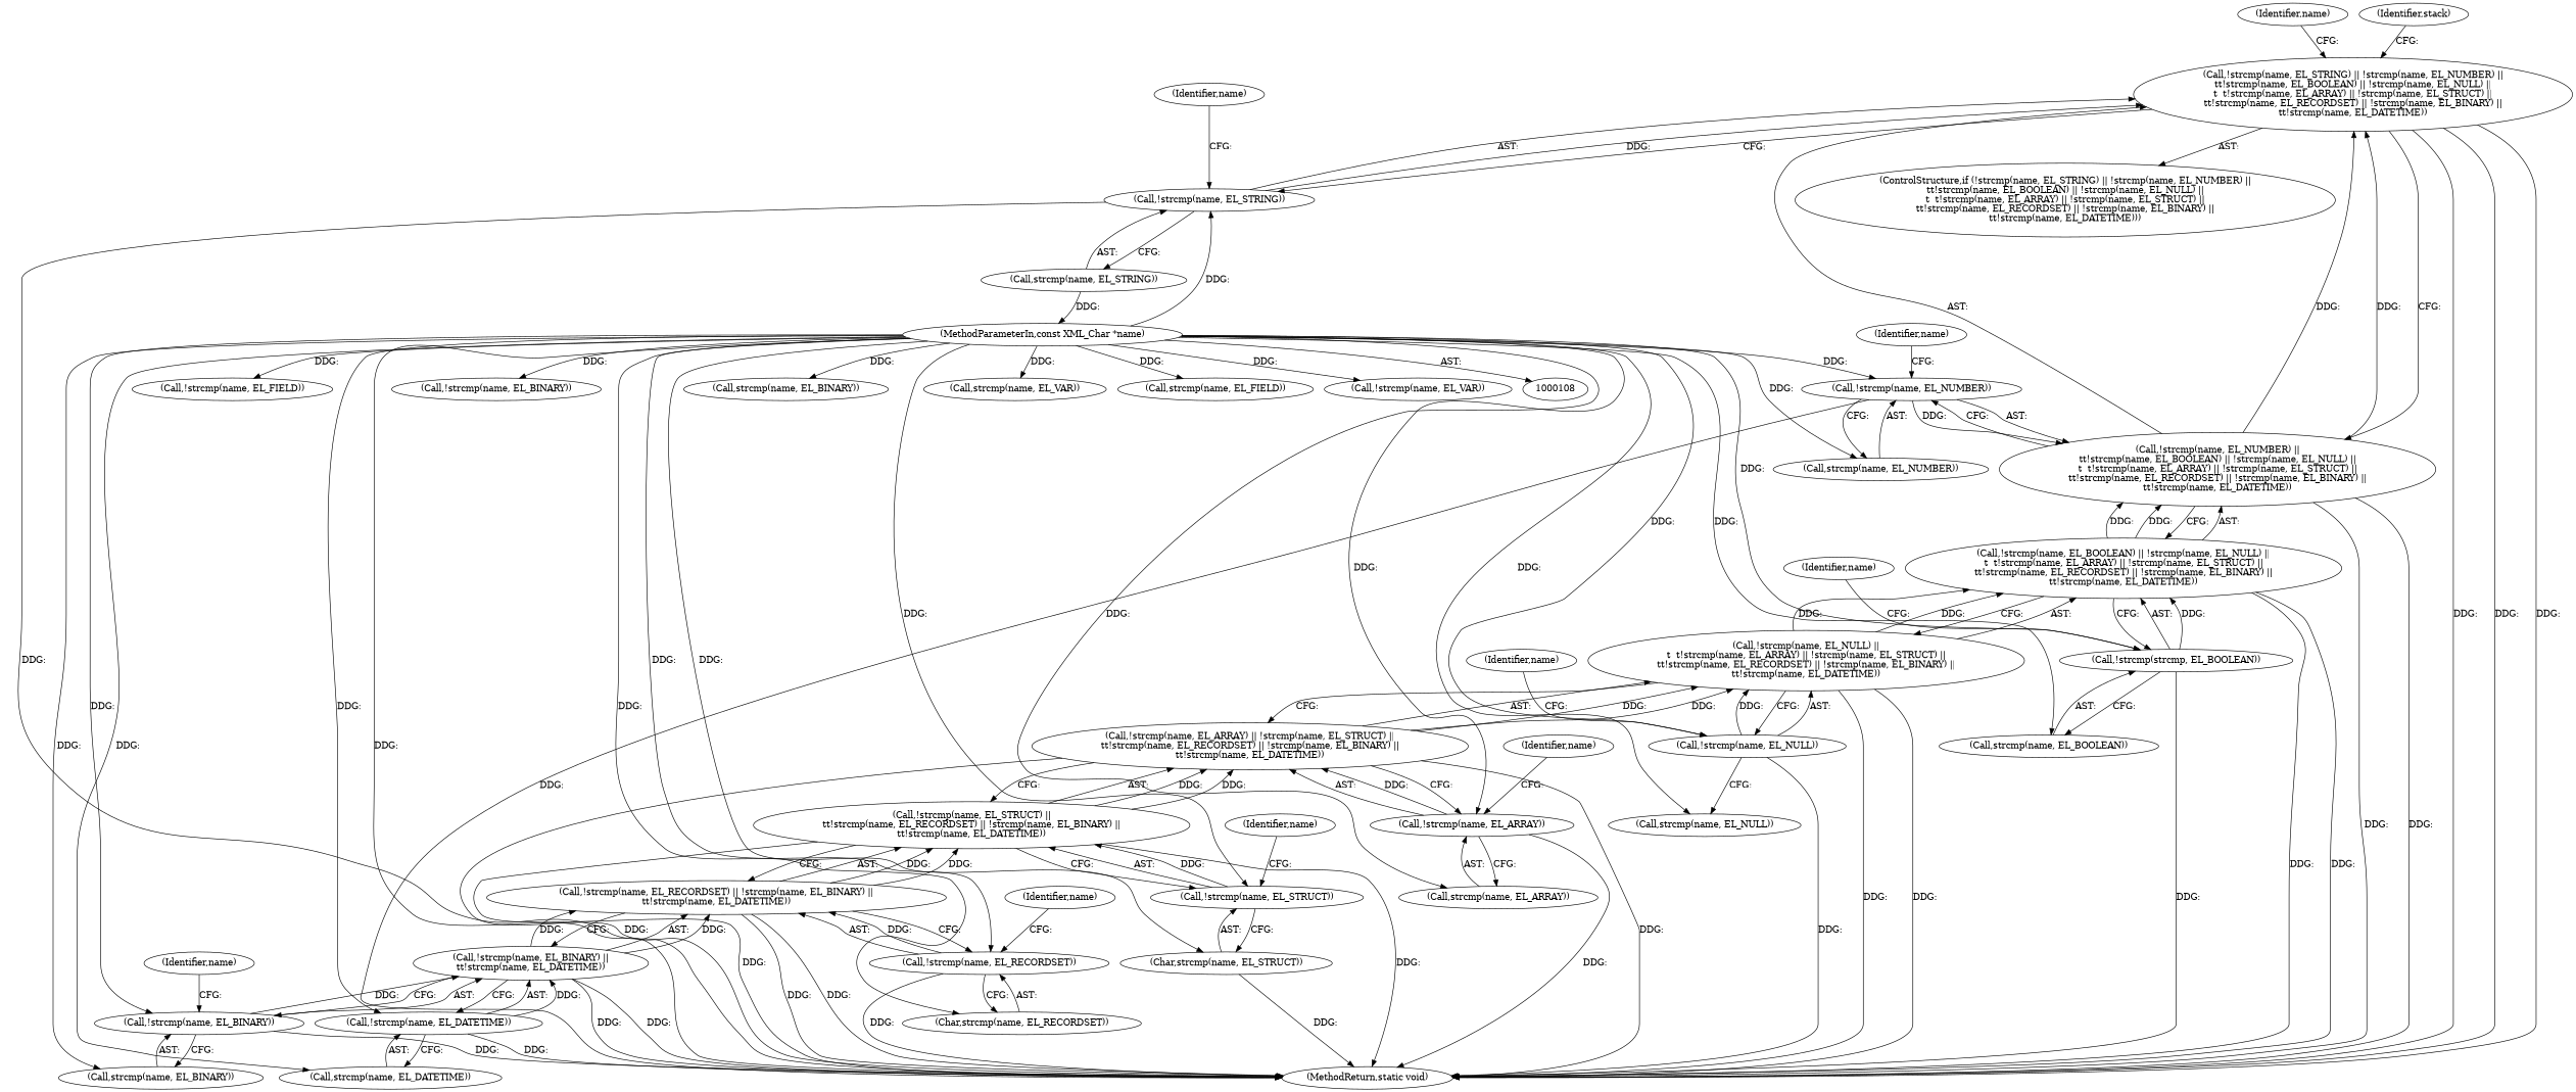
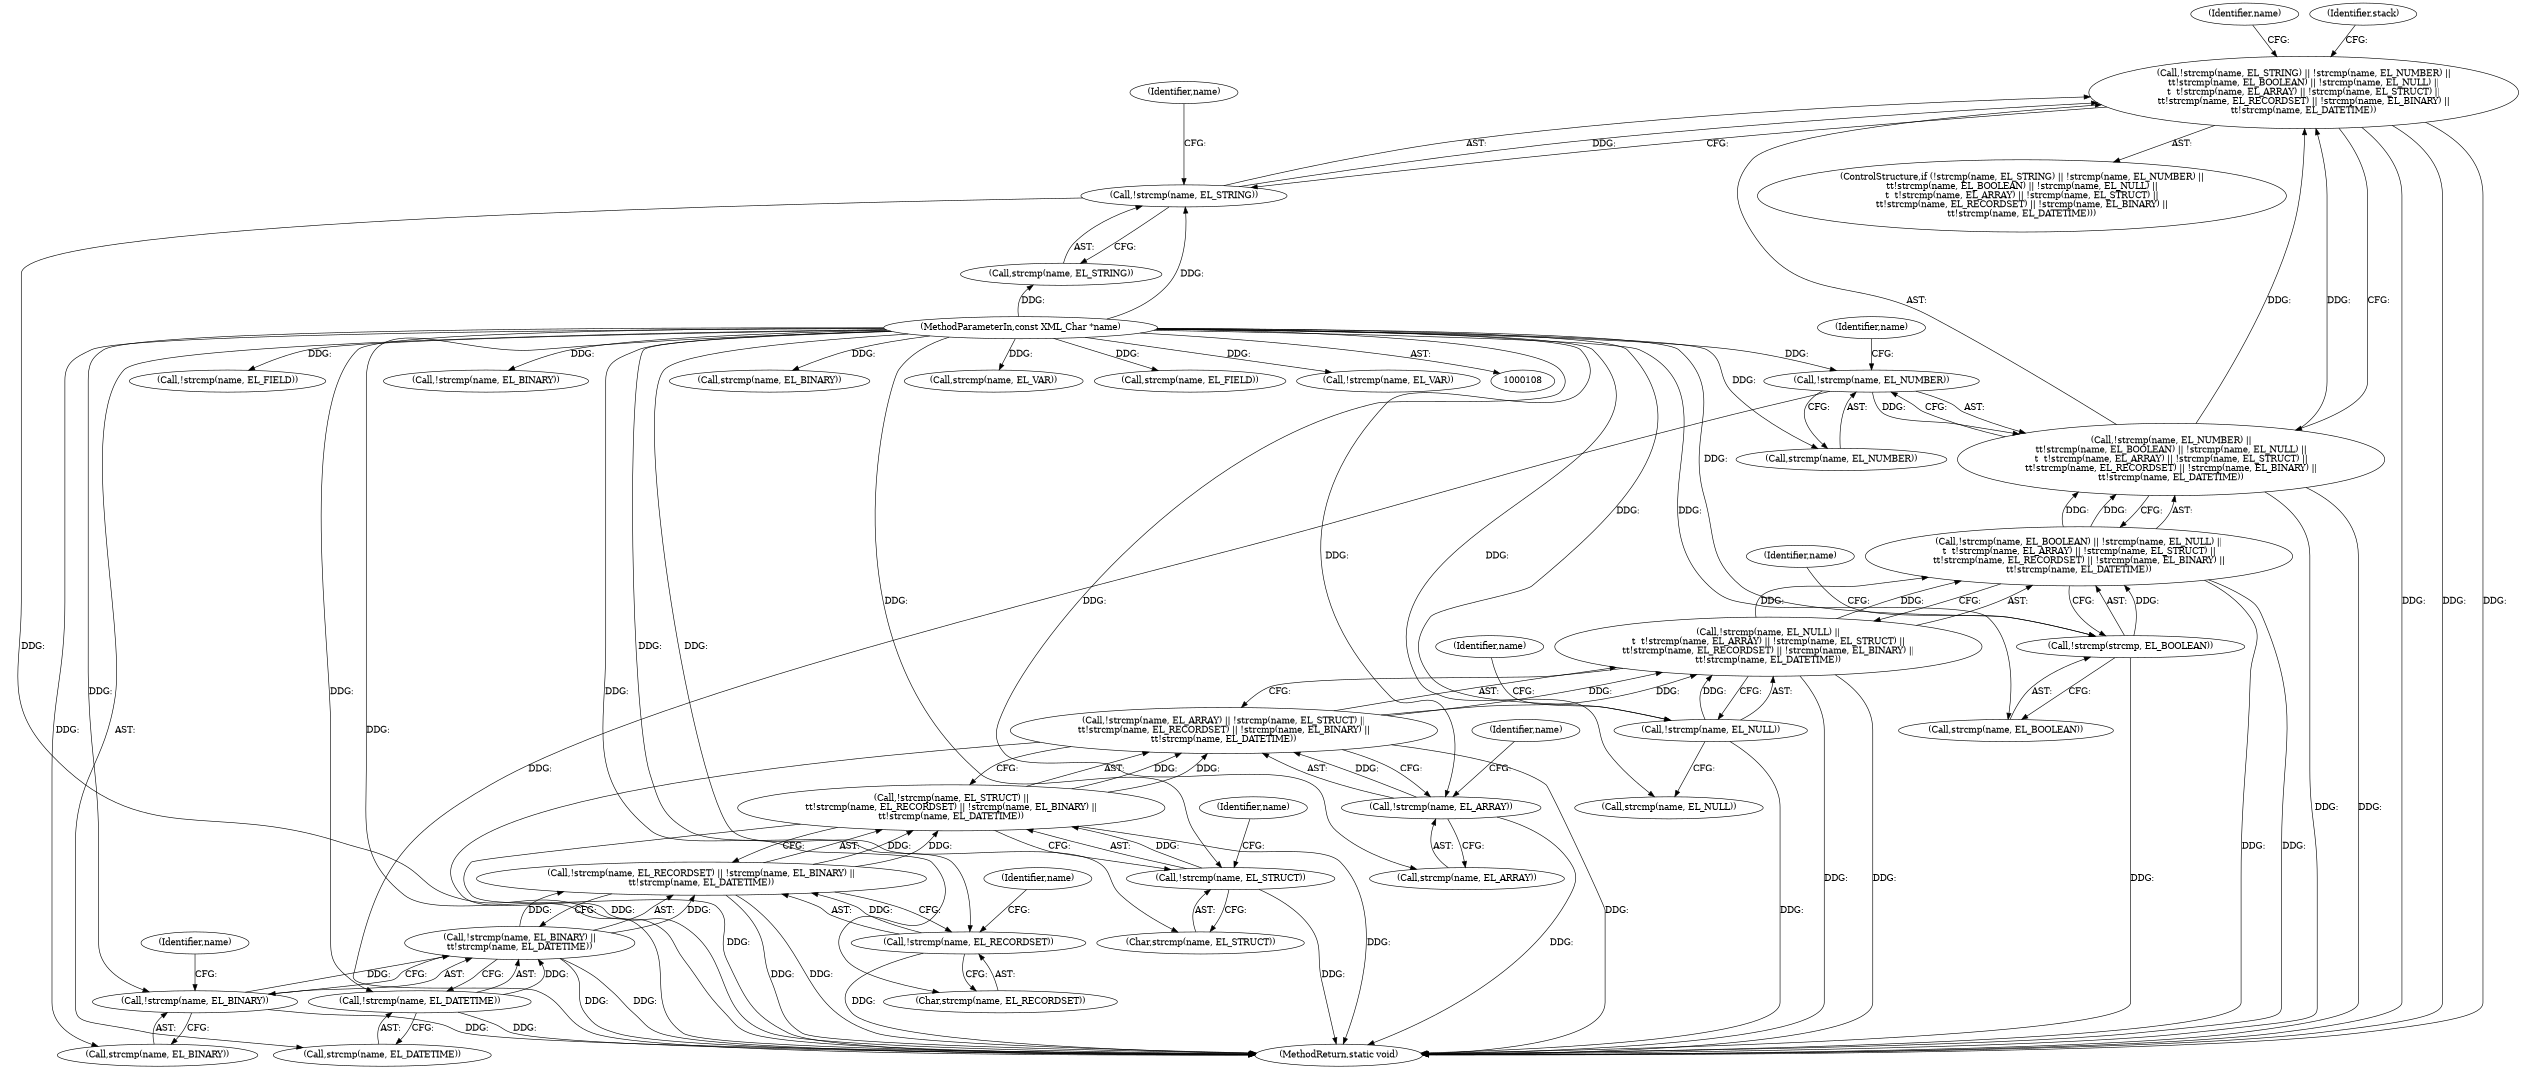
  digraph {
    n1 [label="(Call,!strcmp(name, EL_STRING) || !strcmp(name, EL_NUMBER) ||\n\t\t!strcmp(name, EL_BOOLEAN) || !strcmp(name, EL_NULL) ||\n\t  \t!strcmp(name, EL_ARRAY) || !strcmp(name, EL_STRUCT) ||\n\t\t!strcmp(name, EL_RECORDSET) || !strcmp(name, EL_BINARY) ||\n\t\t!strcmp(name, EL_DATETIME))"]
    n2 [label="(Call,!strcmp(name, EL_STRING))"]
    n3 [label="(Call,!strcmp(name, EL_NUMBER) ||\n\t\t!strcmp(name, EL_BOOLEAN) || !strcmp(name, EL_NULL) ||\n\t  \t!strcmp(name, EL_ARRAY) || !strcmp(name, EL_STRUCT) ||\n\t\t!strcmp(name, EL_RECORDSET) || !strcmp(name, EL_BINARY) ||\n\t\t!strcmp(name, EL_DATETIME))"]
    n4 [label="(ControlStructure,if (!strcmp(name, EL_STRING) || !strcmp(name, EL_NUMBER) ||\n\t\t!strcmp(name, EL_BOOLEAN) || !strcmp(name, EL_NULL) ||\n\t  \t!strcmp(name, EL_ARRAY) || !strcmp(name, EL_STRUCT) ||\n\t\t!strcmp(name, EL_RECORDSET) || !strcmp(name, EL_BINARY) ||\n\t\t!strcmp(name, EL_DATETIME)))"]
    n5 [label="(MethodReturn,static void)"]
    n6 [label="(Call,strcmp(name, EL_STRING))"]
    n7 [label="(Call,!strcmp(name, EL_NUMBER))"]
    n8 [label="(Call,!strcmp(name, EL_BOOLEAN) || !strcmp(name, EL_NULL) ||\n\t  \t!strcmp(name, EL_ARRAY) || !strcmp(name, EL_STRUCT) ||\n\t\t!strcmp(name, EL_RECORDSET) || !strcmp(name, EL_BINARY) ||\n\t\t!strcmp(name, EL_DATETIME))"]
    n9 [label="(MethodParameterIn,const XML_Char *name)"]
    n10 [label="(Call,!strcmp(strcmp, EL_BOOLEAN))"]
    n11 [label="(Call,!strcmp(name, EL_NULL))"]
    n12 [label="(Call,!strcmp(name, EL_ARRAY))"]
    n13 [label="(Call,!strcmp(name, EL_STRUCT))"]
    n14 [label="(Call,!strcmp(name, EL_RECORDSET))"]
    n15 [label="(Call,!strcmp(name, EL_BINARY))"]
    n16 [label="(Call,!strcmp(name, EL_DATETIME))"]
    n17 [label="(Char,strcmp(name, EL_RECORDSET))"]
    n18 [label="(Call,strcmp(name, EL_DATETIME))"]
    n19 [label="(Call,!strcmp(name, EL_FIELD))"]
    n20 [label="(Call,strcmp(name, EL_NULL))"]
    n21 [label="(Call,strcmp(name, EL_NUMBER))"]
    n22 [label="(Call,strcmp(name, EL_BINARY))"]
    n23 [label="(Call,!strcmp(name, EL_BINARY))"]
    n24 [label="(Char,strcmp(name, EL_STRUCT))"]
    n25 [label="(Call,strcmp(name, EL_ARRAY))"]
    n26 [label="(Call,strcmp(name, EL_BINARY))"]
    n27 [label="(Call,strcmp(name, EL_BOOLEAN))"]
    n28 [label="(Call,strcmp(name, EL_VAR))"]
    n29 [label="(Call,strcmp(name, EL_FIELD))"]
    n30 [label="(Call,!strcmp(name, EL_VAR))"]
    1000108
    n32 [label="(Call,!strcmp(name, EL_NULL) ||\n\t  \t!strcmp(name, EL_ARRAY) || !strcmp(name, EL_STRUCT) ||\n\t\t!strcmp(name, EL_RECORDSET) || !strcmp(name, EL_BINARY) ||\n\t\t!strcmp(name, EL_DATETIME))"]
    n33 [label="(Call,!strcmp(name, EL_ARRAY) || !strcmp(name, EL_STRUCT) ||\n\t\t!strcmp(name, EL_RECORDSET) || !strcmp(name, EL_BINARY) ||\n\t\t!strcmp(name, EL_DATETIME))"]
    n34 [label="(Call,!strcmp(name, EL_STRUCT) ||\n\t\t!strcmp(name, EL_RECORDSET) || !strcmp(name, EL_BINARY) ||\n\t\t!strcmp(name, EL_DATETIME))"]
    n35 [label="(Call,!strcmp(name, EL_RECORDSET) || !strcmp(name, EL_BINARY) ||\n\t\t!strcmp(name, EL_DATETIME))"]
    n36 [label="(Call,!strcmp(name, EL_BINARY) ||\n\t\t!strcmp(name, EL_DATETIME))"]
    n37 [label="(Identifier,name)"]
    n38 [label="(Identifier,name)"]
    n39 [label="(Identifier,stack)"]
    n40 [label="(Identifier,name)"]
    n41 [label="(Identifier,name)"]
    n42 [label="(Identifier,name)"]
    n43 [label="(Identifier,name)"]
    n44 [label="(Identifier,name)"]
    n45 [label="(Identifier,name)"]
    n46 [label="(Identifier,name)"]
    n1 -> n2 [label="CFG: "]
    n1 -> n3 [label="CFG: "]
    n1 -> n4 [label="AST: "]
    n1 -> n5 [label="DDG: "]
    n1 -> n5 [label="DDG: "]
    n1 -> n5 [label="DDG: "]
    n2 -> n1 [label="AST: "]
    n2 -> n1 [label="DDG: "]
    n2 -> n5 [label="DDG: "]
    n2 -> n6 [label="CFG: "]
    n3 -> n1 [label="AST: "]
    n3 -> n1 [label="DDG: "]
    n3 -> n1 [label="DDG: "]
    n3 -> n5 [label="DDG: "]
    n3 -> n5 [label="DDG: "]
    n3 -> n7 [label="CFG: "]
    n3 -> n8 [label="CFG: "]
    n6 -> n2 [label="AST: "]
    n7 -> n3 [label="AST: "]
    n7 -> n3 [label="DDG: "]
    n7 -> n5 [label="DDG: "]
    n7 -> n21 [label="CFG: "]
    n8 -> n3 [label="AST: "]
    n8 -> n3 [label="DDG: "]
    n8 -> n3 [label="DDG: "]
    n8 -> n5 [label="DDG: "]
    n8 -> n5 [label="DDG: "]
    n8 -> n10 [label="CFG: "]
    n8 -> n32 [label="CFG: "]
    n9 -> n2 [label="DDG: "]
    n9 -> n5 [label="DDG: "]
-   n6 -> n9 [label="DDG: "]
+   n9 -> n6 [label="DDG: "]
    n9 -> n7 [label="DDG: "]
    n9 -> n10 [label="DDG: "]
    n9 -> n11 [label="DDG: "]
    n9 -> n12 [label="DDG: "]
    n9 -> n13 [label="DDG: "]
    n9 -> n14 [label="DDG: "]
    n9 -> n15 [label="DDG: "]
    n9 -> n16 [label="DDG: "]
    n9 -> n17 [label="DDG: "]
-   n9 -> n18 [label="DDG: "]
+   n9 -> n18 [label="AST: "]
    n9 -> n19 [label="DDG: "]
    n9 -> n20 [label="DDG: "]
    n9 -> n21 [label="DDG: "]
    n9 -> n22 [label="DDG: "]
    n9 -> n23 [label="DDG: "]
    n9 -> n24 [label="DDG: "]
    n9 -> n25 [label="DDG: "]
    n9 -> n26 [label="DDG: "]
    n9 -> n27 [label="DDG: "]
    n9 -> n28 [label="DDG: "]
    n9 -> n29 [label="DDG: "]
    n9 -> n30 [label="DDG: "]
    n9 -> 1000108 [label="AST: "]
    n10 -> n5 [label="DDG: "]
    n10 -> n8 [label="AST: "]
    n10 -> n8 [label="DDG: "]
    n10 -> n27 [label="CFG: "]
    n11 -> n5 [label="DDG: "]
    n11 -> n20 [label="CFG: "]
    n11 -> n32 [label="AST: "]
    n11 -> n32 [label="DDG: "]
    n12 -> n5 [label="DDG: "]
    n12 -> n25 [label="CFG: "]
    n12 -> n33 [label="AST: "]
    n12 -> n33 [label="DDG: "]
-   n24 -> n5 [label="DDG: "]
+   n13 -> n5 [label="DDG: "]
    n13 -> n24 [label="CFG: "]
    n13 -> n34 [label="AST: "]
    n13 -> n34 [label="DDG: "]
    n14 -> n5 [label="DDG: "]
    n14 -> n17 [label="CFG: "]
    n14 -> n35 [label="AST: "]
    n14 -> n35 [label="DDG: "]
    n15 -> n5 [label="DDG: "]
    n15 -> n22 [label="CFG: "]
    n15 -> n36 [label="AST: "]
    n15 -> n36 [label="DDG: "]
    n16 -> n5 [label="DDG: "]
    n16 -> n18 [label="CFG: "]
    n16 -> n36 [label="AST: "]
    n16 -> n36 [label="DDG: "]
    n17 -> n14 [label="AST: "]
    n18 -> n16 [label="AST: "]
    n21 -> n7 [label="AST: "]
    n22 -> n15 [label="AST: "]
    n24 -> n13 [label="AST: "]
    n25 -> n12 [label="AST: "]
    n27 -> n10 [label="AST: "]
    n32 -> n5 [label="DDG: "]
    n32 -> n5 [label="DDG: "]
    n32 -> n8 [label="AST: "]
    n32 -> n8 [label="DDG: "]
    n32 -> n8 [label="DDG: "]
    n32 -> n11 [label="CFG: "]
    n32 -> n33 [label="CFG: "]
    n33 -> n5 [label="DDG: "]
    n33 -> n5 [label="DDG: "]
    n33 -> n12 [label="CFG: "]
    n33 -> n32 [label="AST: "]
    n33 -> n32 [label="DDG: "]
    n33 -> n32 [label="DDG: "]
    n33 -> n34 [label="CFG: "]
    n34 -> n5 [label="DDG: "]
    n34 -> n5 [label="DDG: "]
    n34 -> n13 [label="CFG: "]
    n34 -> n33 [label="AST: "]
    n34 -> n33 [label="DDG: "]
    n34 -> n33 [label="DDG: "]
    n34 -> n35 [label="CFG: "]
    n35 -> n5 [label="DDG: "]
    n35 -> n5 [label="DDG: "]
    n35 -> n14 [label="CFG: "]
    n35 -> n34 [label="AST: "]
    n35 -> n34 [label="DDG: "]
    n35 -> n34 [label="DDG: "]
    n35 -> n36 [label="CFG: "]
    n36 -> n5 [label="DDG: "]
    n36 -> n5 [label="DDG: "]
    n36 -> n15 [label="CFG: "]
    n36 -> n16 [label="CFG: "]
    n36 -> n35 [label="AST: "]
    n36 -> n35 [label="DDG: "]
    n36 -> n35 [label="DDG: "]
    n37 -> n13 [label="CFG: "]
    n38 -> n1 [label="CFG: "]
    n39 -> n1 [label="CFG: "]
    n40 -> n11 [label="CFG: "]
    n41 -> n2 [label="CFG: "]
    n42 -> n7 [label="CFG: "]
    n43 -> n12 [label="CFG: "]
    n44 -> n15 [label="CFG: "]
    n45 -> n10 [label="CFG: "]
    n46 -> n14 [label="CFG: "]
  }
